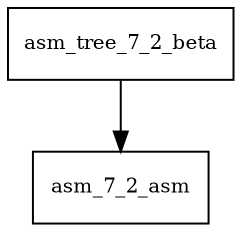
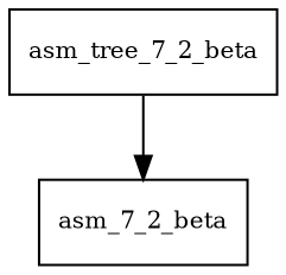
  digraph {
    node [fontsize=10.0 shape=box]
    asm_tree_7_2_beta
-   asm_7_2_beta [label=asm_7_2_asm]
+   asm_7_2_beta
    asm_tree_7_2_beta -> asm_7_2_beta
  }
